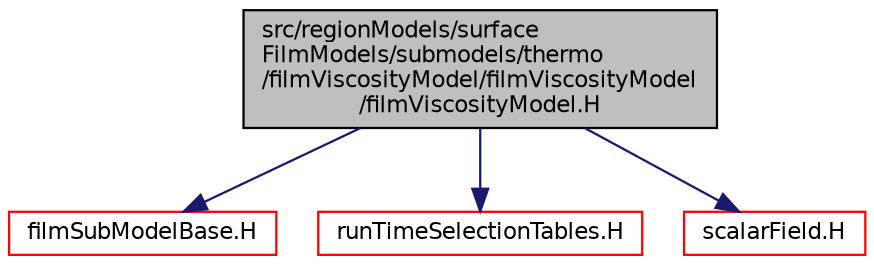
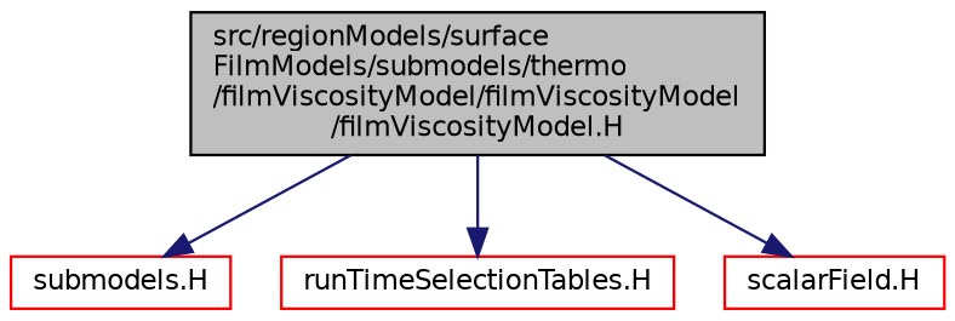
  digraph {
    node [color=red fontname=Helvetica fontsize=10 shape=record]
    edge [color=midnightblue fontname=Helvetica fontsize=10 labelfontname=Helvetica labelfontsize=10 style=solid]
    n1 [color=black fillcolor=grey75 fontcolor=black height=0.2 label="src/regionModels/surface\lFilmModels/submodels/thermo\l/filmViscosityModel/filmViscosityModel\l/filmViscosityModel.H" style=filled width=0.4]
-   n2 [height=0.2 label="filmSubModelBase.H" width=0.4]
+   n2 [height=0.2 label="submodels.H" width=0.4]
    n3 [height=0.2 label="runTimeSelectionTables.H" width=0.4]
    n4 [height=0.2 label="scalarField.H" width=0.4]
    n1 -> n2
    n1 -> n3
    n1 -> n4
  }
